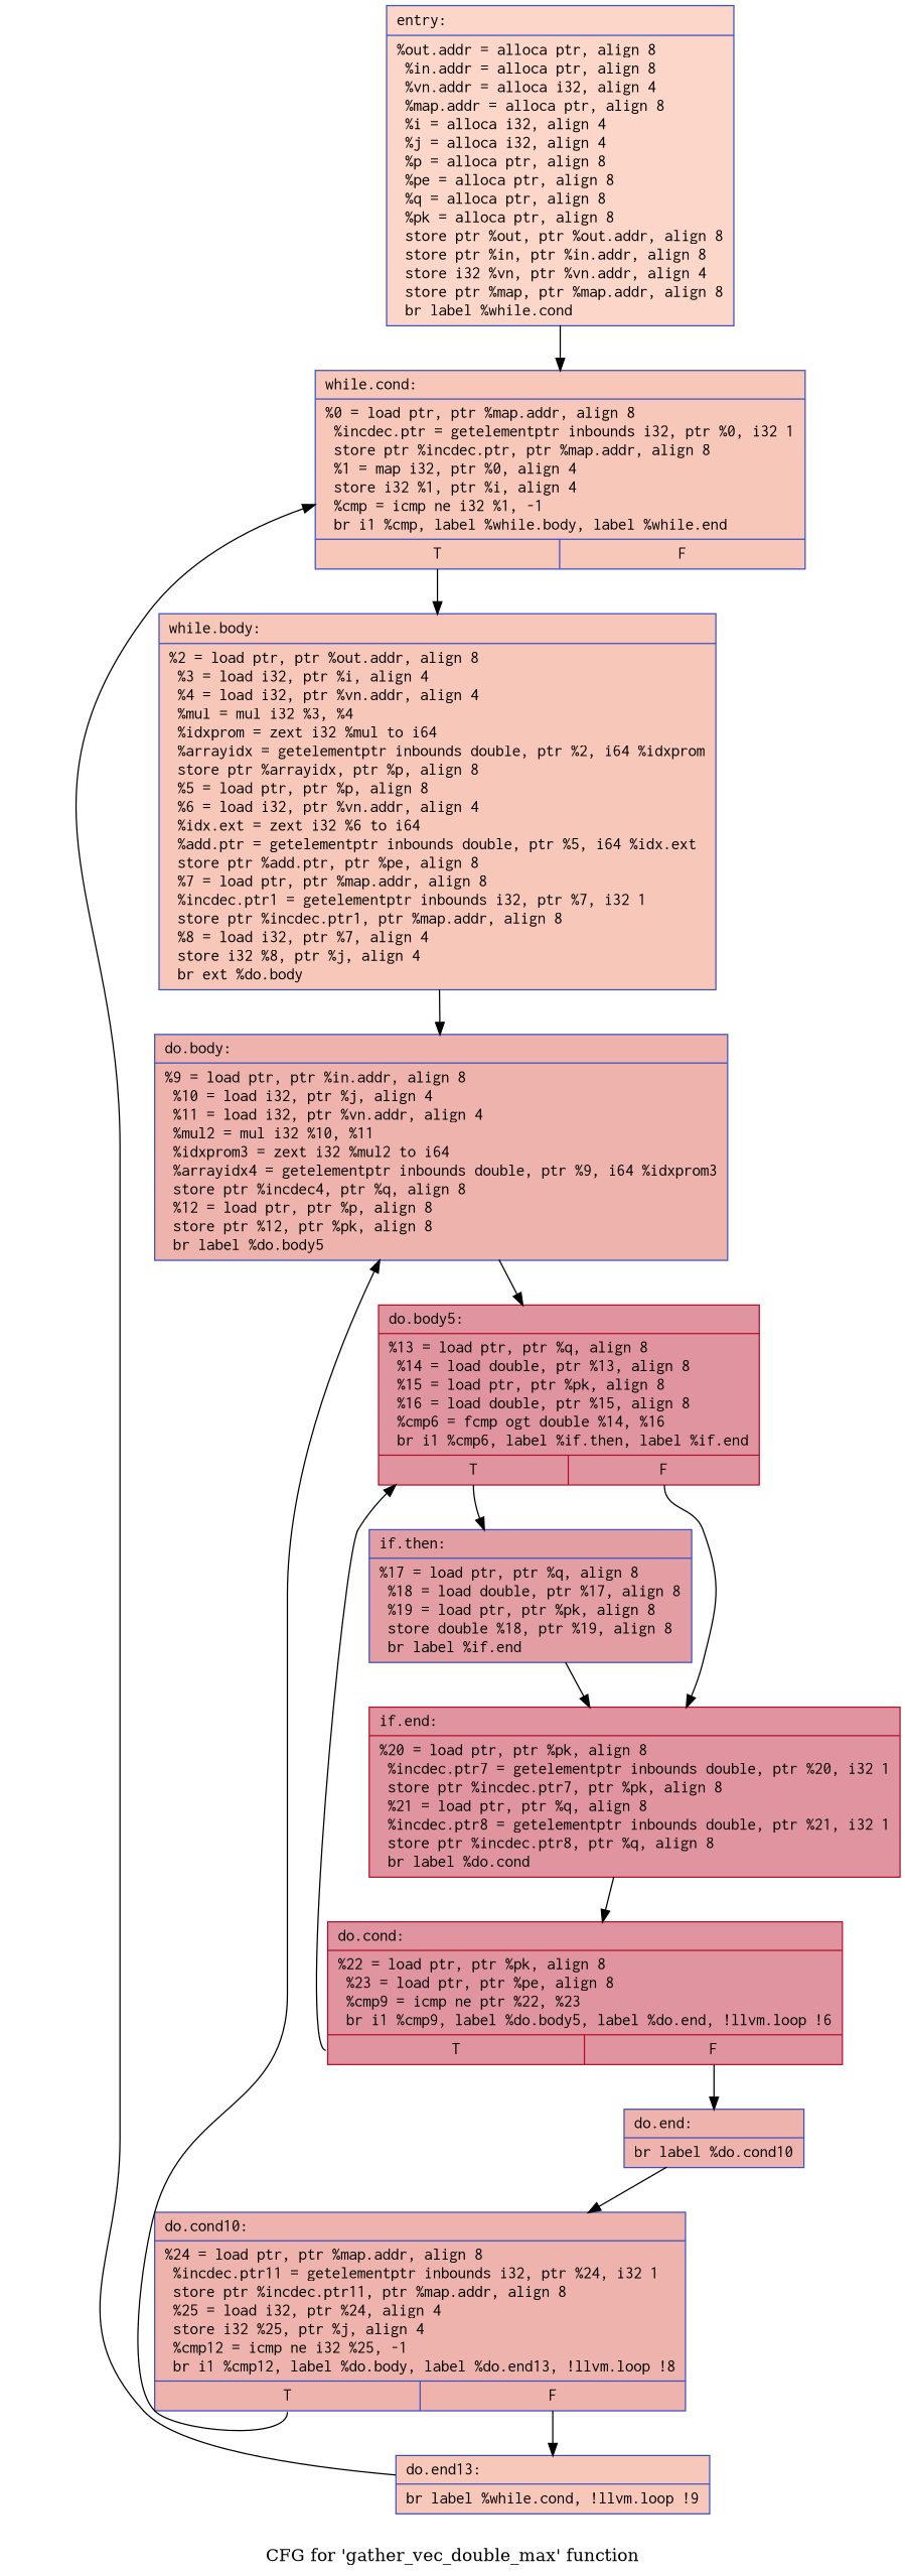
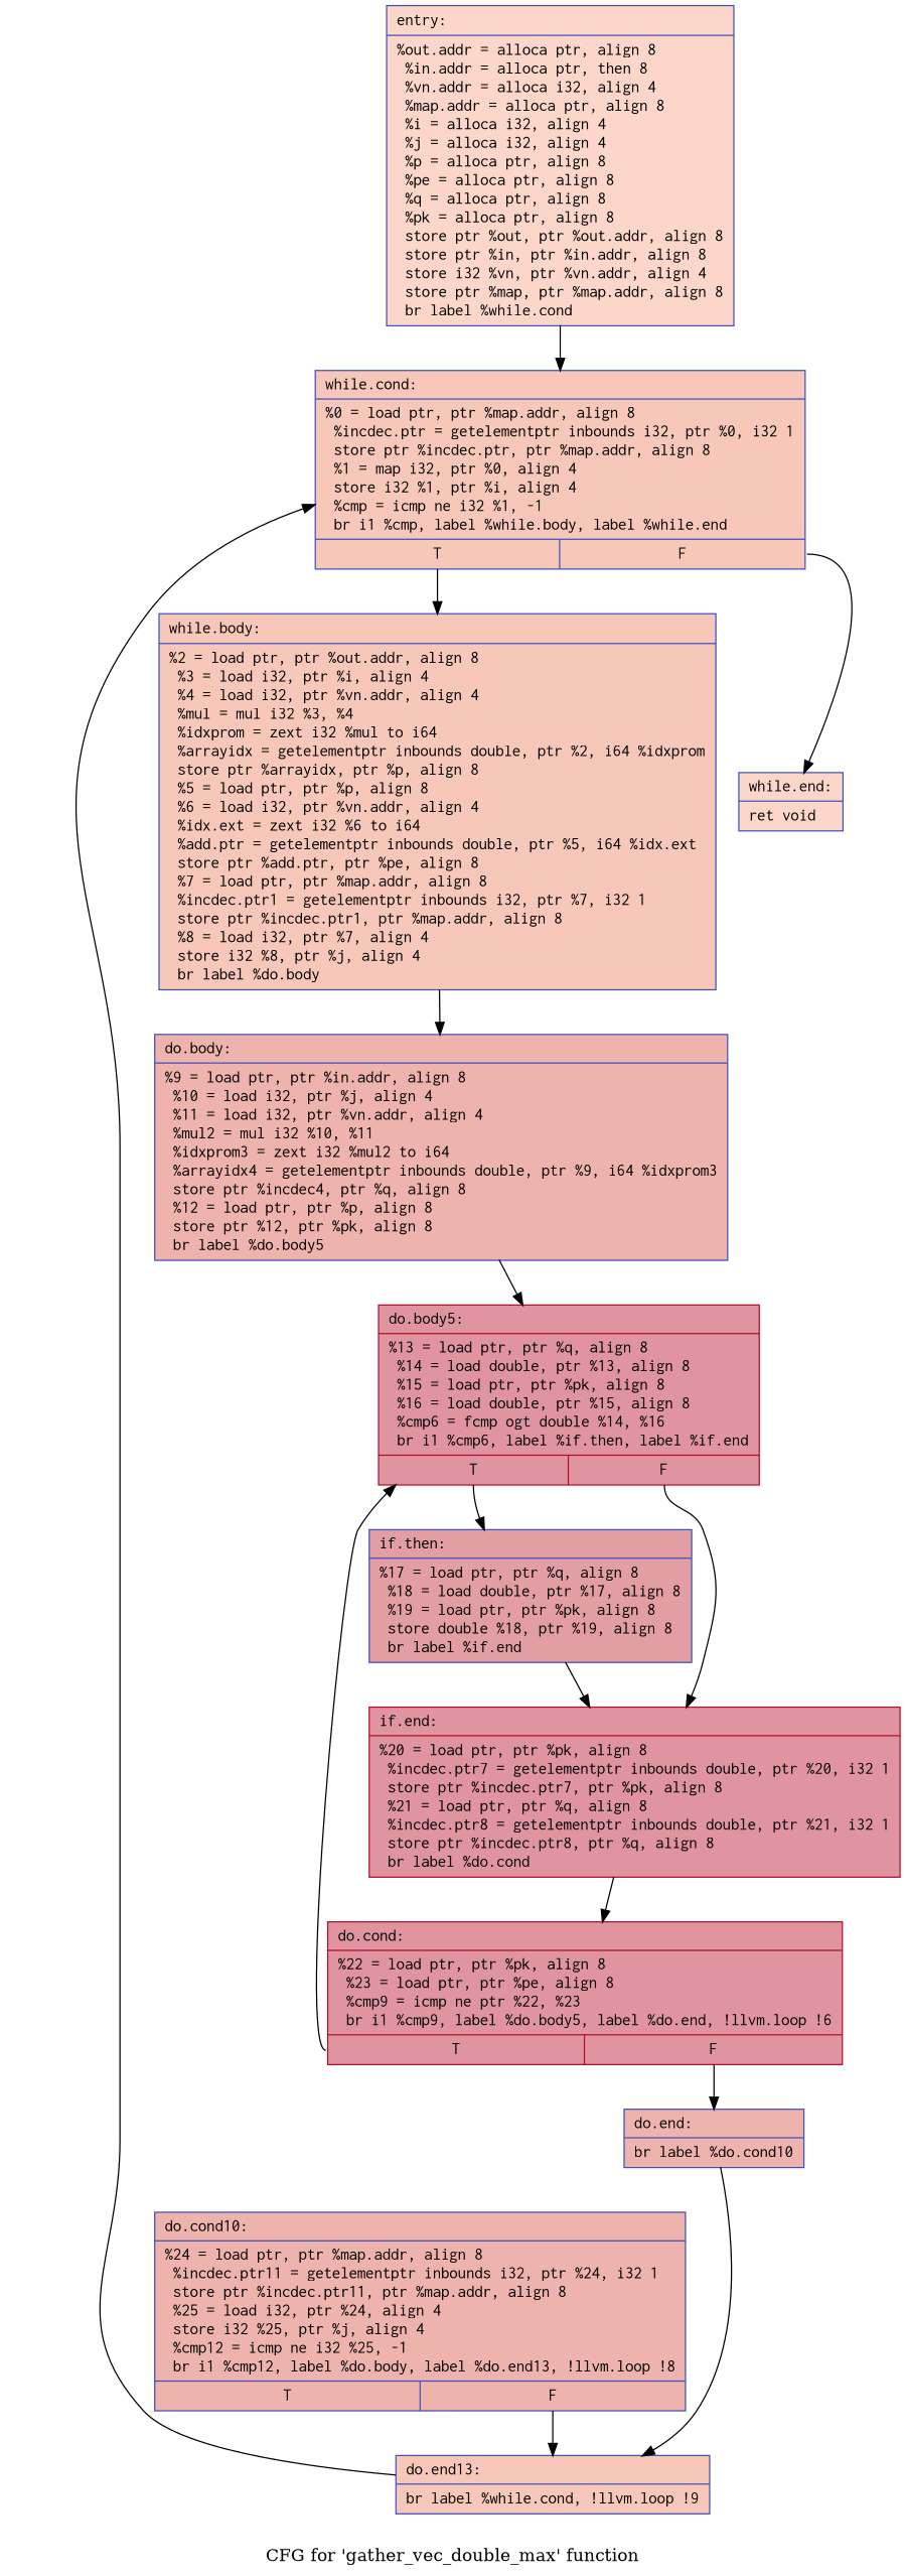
  digraph {
    label="CFG for 'gather_vec_double_max' function"
    node [color="#3d50c3ff" fillcolor="#ec7f6370" fontname=Courier shape=record style=filled]
-   n1 [fillcolor="#f6a38570" label="{entry:\l|  %out.addr = alloca ptr, align 8\l  %in.addr = alloca ptr, align 8\l  %vn.addr = alloca i32, align 4\l  %map.addr = alloca ptr, align 8\l  %i = alloca i32, align 4\l  %j = alloca i32, align 4\l  %p = alloca ptr, align 8\l  %pe = alloca ptr, align 8\l  %q = alloca ptr, align 8\l  %pk = alloca ptr, align 8\l  store ptr %out, ptr %out.addr, align 8\l  store ptr %in, ptr %in.addr, align 8\l  store i32 %vn, ptr %vn.addr, align 4\l  store ptr %map, ptr %map.addr, align 8\l  br label %while.cond\l}"]
+   n1 [fillcolor="#f6a38570" label="{entry:\l|  %out.addr = alloca ptr, align 8\l  %in.addr = alloca ptr, then 8\l  %vn.addr = alloca i32, align 4\l  %map.addr = alloca ptr, align 8\l  %i = alloca i32, align 4\l  %j = alloca i32, align 4\l  %p = alloca ptr, align 8\l  %pe = alloca ptr, align 8\l  %q = alloca ptr, align 8\l  %pk = alloca ptr, align 8\l  store ptr %out, ptr %out.addr, align 8\l  store ptr %in, ptr %in.addr, align 8\l  store i32 %vn, ptr %vn.addr, align 4\l  store ptr %map, ptr %map.addr, align 8\l  br label %while.cond\l}"]
    n2 [label="{while.cond:\l|  %0 = load ptr, ptr %map.addr, align 8\l  %incdec.ptr = getelementptr inbounds i32, ptr %0, i32 1\l  store ptr %incdec.ptr, ptr %map.addr, align 8\l  %1 = map i32, ptr %0, align 4\l  store i32 %1, ptr %i, align 4\l  %cmp = icmp ne i32 %1, -1\l  br i1 %cmp, label %while.body, label %while.end\l|{<s0>T|<s1>F}}"]
-   n3 [label="{while.body:\l|  %2 = load ptr, ptr %out.addr, align 8\l  %3 = load i32, ptr %i, align 4\l  %4 = load i32, ptr %vn.addr, align 4\l  %mul = mul i32 %3, %4\l  %idxprom = zext i32 %mul to i64\l  %arrayidx = getelementptr inbounds double, ptr %2, i64 %idxprom\l  store ptr %arrayidx, ptr %p, align 8\l  %5 = load ptr, ptr %p, align 8\l  %6 = load i32, ptr %vn.addr, align 4\l  %idx.ext = zext i32 %6 to i64\l  %add.ptr = getelementptr inbounds double, ptr %5, i64 %idx.ext\l  store ptr %add.ptr, ptr %pe, align 8\l  %7 = load ptr, ptr %map.addr, align 8\l  %incdec.ptr1 = getelementptr inbounds i32, ptr %7, i32 1\l  store ptr %incdec.ptr1, ptr %map.addr, align 8\l  %8 = load i32, ptr %7, align 4\l  store i32 %8, ptr %j, align 4\l  br ext %do.body\l}"]
+   n3 [label="{while.body:\l|  %2 = load ptr, ptr %out.addr, align 8\l  %3 = load i32, ptr %i, align 4\l  %4 = load i32, ptr %vn.addr, align 4\l  %mul = mul i32 %3, %4\l  %idxprom = zext i32 %mul to i64\l  %arrayidx = getelementptr inbounds double, ptr %2, i64 %idxprom\l  store ptr %arrayidx, ptr %p, align 8\l  %5 = load ptr, ptr %p, align 8\l  %6 = load i32, ptr %vn.addr, align 4\l  %idx.ext = zext i32 %6 to i64\l  %add.ptr = getelementptr inbounds double, ptr %5, i64 %idx.ext\l  store ptr %add.ptr, ptr %pe, align 8\l  %7 = load ptr, ptr %map.addr, align 8\l  %incdec.ptr1 = getelementptr inbounds i32, ptr %7, i32 1\l  store ptr %incdec.ptr1, ptr %map.addr, align 8\l  %8 = load i32, ptr %7, align 4\l  store i32 %8, ptr %j, align 4\l  br label %do.body\l}"]
+   n4 [fillcolor="#f6a38570" label="{while.end:\l|  ret void\l}"]
    n5 [fillcolor="#d6524470" label="{do.body:\l|  %9 = load ptr, ptr %in.addr, align 8\l  %10 = load i32, ptr %j, align 4\l  %11 = load i32, ptr %vn.addr, align 4\l  %mul2 = mul i32 %10, %11\l  %idxprom3 = zext i32 %mul2 to i64\l  %arrayidx4 = getelementptr inbounds double, ptr %9, i64 %idxprom3\l  store ptr %incdec4, ptr %q, align 8\l  %12 = load ptr, ptr %p, align 8\l  store ptr %12, ptr %pk, align 8\l  br label %do.body5\l}"]
    n6 [color="#b70d28ff" fillcolor="#b70d2870" label="{do.body5:\l|  %13 = load ptr, ptr %q, align 8\l  %14 = load double, ptr %13, align 8\l  %15 = load ptr, ptr %pk, align 8\l  %16 = load double, ptr %15, align 8\l  %cmp6 = fcmp ogt double %14, %16\l  br i1 %cmp6, label %if.then, label %if.end\l|{<s0>T|<s1>F}}"]
    n7 [fillcolor="#be242e70" label="{if.then:\l|  %17 = load ptr, ptr %q, align 8\l  %18 = load double, ptr %17, align 8\l  %19 = load ptr, ptr %pk, align 8\l  store double %18, ptr %19, align 8\l  br label %if.end\l}"]
    n8 [color="#b70d28ff" fillcolor="#b70d2870" label="{if.end:\l|  %20 = load ptr, ptr %pk, align 8\l  %incdec.ptr7 = getelementptr inbounds double, ptr %20, i32 1\l  store ptr %incdec.ptr7, ptr %pk, align 8\l  %21 = load ptr, ptr %q, align 8\l  %incdec.ptr8 = getelementptr inbounds double, ptr %21, i32 1\l  store ptr %incdec.ptr8, ptr %q, align 8\l  br label %do.cond\l}"]
    n9 [color="#b70d28ff" fillcolor="#b70d2870" label="{do.cond:\l|  %22 = load ptr, ptr %pk, align 8\l  %23 = load ptr, ptr %pe, align 8\l  %cmp9 = icmp ne ptr %22, %23\l  br i1 %cmp9, label %do.body5, label %do.end, !llvm.loop !6\l|{<s0>T|<s1>F}}"]
    n10 [fillcolor="#d6524470" label="{do.end:\l|  br label %do.cond10\l}"]
    n11 [fillcolor="#d6524470" label="{do.cond10:\l|  %24 = load ptr, ptr %map.addr, align 8\l  %incdec.ptr11 = getelementptr inbounds i32, ptr %24, i32 1\l  store ptr %incdec.ptr11, ptr %map.addr, align 8\l  %25 = load i32, ptr %24, align 4\l  store i32 %25, ptr %j, align 4\l  %cmp12 = icmp ne i32 %25, -1\l  br i1 %cmp12, label %do.body, label %do.end13, !llvm.loop !8\l|{<s0>T|<s1>F}}"]
    n12 [label="{do.end13:\l|  br label %while.cond, !llvm.loop !9\l}"]
    n1 -> n2
    n2 -> n3 [tailport=s0]
+   n2 -> n4 [tailport=s1]
    n3 -> n5
    n5 -> n6
    n6 -> n7 [tailport=s0]
    n6 -> n8 [tailport=s1]
    n7 -> n8
    n8 -> n9
    n9 -> n6 [tailport=s0]
    n9 -> n10 [tailport=s1]
-   n10 -> n11
-   n11 -> n5 [tailport=s0]
+   n10 -> n12
    n11 -> n12 [tailport=s1]
    n12 -> n2
  }
